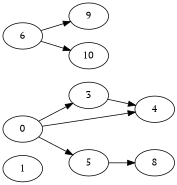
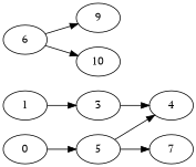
  digraph {
    fontname="PT Serif"
    rankdir=LR
    node [alpha=0.15 fontname="PT Serif"]
    edge [fontname="PT Serif"]
    1 [expect_size=28915712]
    n2 [alpha=0.03 expect_size=18949120 label=0]
    3 [alpha=0.16 expect_size=41850880]
    4 [alpha=0.17 expect_size=13396992]
    5 [alpha=0.13 expect_size=40452096]
-   7 [alpha=0.09 expect_size=16175104 label=8]
+   7 [alpha=0.09 expect_size=16175104]
    6 [alpha=0.01 expect_size=7325696]
    9 [alpha=0.10 expect_size=34070528]
    10 [expect_size=6163456]
-   n2 -> 3
-   n2 -> 4
+   1 -> 3
+   5 -> 4
    n2 -> 5
    3 -> 4
    5 -> 7
    6 -> 9
    6 -> 10
  }
